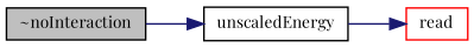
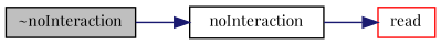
  digraph {
    fontname="Playfair Display"
    rankdir=LR
    node [color=black fontname="Playfair Display" fontsize=10 shape=record]
    edge [color=midnightblue fontname="Playfair Display" fontsize=10 labelfontname=Helvetica labelfontsize=10 style=solid]
    n1 [fillcolor=grey75 fontcolor=black height=0.2 label="~noInteraction" style=filled width=0.4]
-   n2 [height=0.2 label=unscaledEnergy width=0.4]
+   n2 [height=0.2 label=noInteraction width=0.4]
    n3 [color=red height=0.2 label=read width=0.4]
    n1 -> n2
    n2 -> n3
  }
